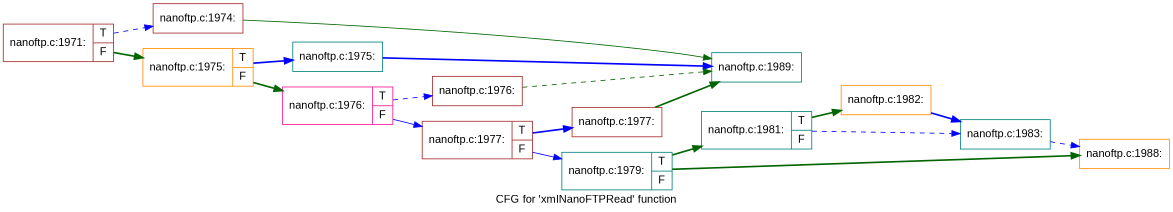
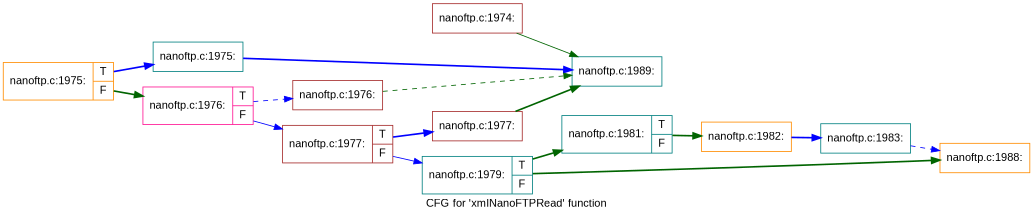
  digraph {
    fontname="Liberation Sans"
    label="CFG for 'xmlNanoFTPRead' function"
    rankdir=LR
    node [color=brown fontname="Liberation Sans" shape=record]
    edge [color=blue fontname="Liberation Sans" style=bold]
-   n1 [label="{nanoftp.c:1971:|{<s0>T|<s1>F}}"]
    n2 [label="{nanoftp.c:1974:}"]
    n3 [color=darkorange label="{nanoftp.c:1975:|{<s0>T|<s1>F}}"]
    n4 [color=teal label="{nanoftp.c:1989:}"]
    n5 [color=teal label="{nanoftp.c:1975:}"]
    n6 [color=deeppink label="{nanoftp.c:1976:|{<s0>T|<s1>F}}"]
    n7 [label="{nanoftp.c:1976:}"]
    n8 [label="{nanoftp.c:1977:|{<s0>T|<s1>F}}"]
    n9 [label="{nanoftp.c:1977:}"]
    n10 [color=teal label="{nanoftp.c:1979:|{<s0>T|<s1>F}}"]
    n11 [color=teal label="{nanoftp.c:1981:|{<s0>T|<s1>F}}"]
    n12 [color=darkorange label="{nanoftp.c:1988:}"]
    n13 [color=darkorange label="{nanoftp.c:1982:}"]
    n14 [color=teal label="{nanoftp.c:1983:}"]
-   n1 -> n2 [style=dashed]
-   n1 -> n3 [color=darkgreen]
    n2 -> n4 [color=darkgreen style=solid]
    n3 -> n5
    n3 -> n6 [color=darkgreen]
    n5 -> n4
    n6 -> n7 [style=dashed]
    n6 -> n8 [style=solid]
    n7 -> n4 [color=darkgreen style=dashed]
    n8 -> n9
    n8 -> n10 [style=solid]
    n9 -> n4 [color=darkgreen]
    n10 -> n11 [color=darkgreen]
    n10 -> n12 [color=darkgreen]
    n11 -> n13 [color=darkgreen]
-   n11 -> n14 [style=dashed]
    n13 -> n14
    n14 -> n12 [style=dashed]
  }
